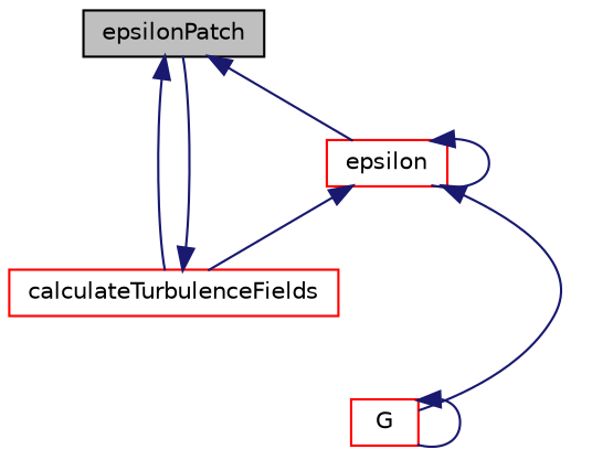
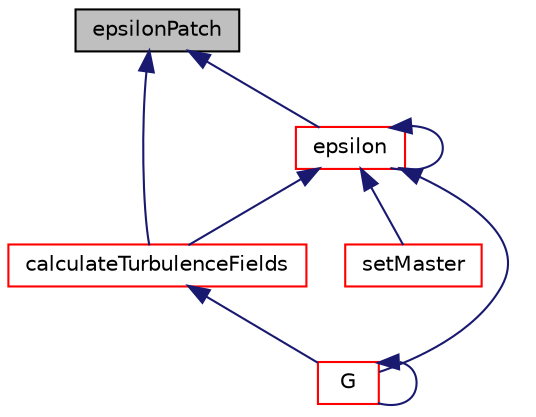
  digraph {
    rankdir=TB
    node [color=red fontname=Helvetica fontsize=10 shape=record]
    edge [color=midnightblue dir=back fontname=Helvetica fontsize=10 labelfontname=Helvetica labelfontsize=10 style=solid]
    n1 [color=black fillcolor=grey75 fontcolor=black height=0.2 label=epsilonPatch style=filled width=0.4]
    n2 [height=0.2 label=calculateTurbulenceFields width=0.4]
    n3 [height=0.2 label=epsilon width=0.4]
+   n4 [height=0.2 label=setMaster width=0.4]
    n5 [height=0.2 label=G width=0.4]
    n1 -> n2
    n1 -> n3
-   n2 -> n1
+   n2 -> n5
    n3 -> n2
    n3 -> n3
+   n3 -> n4
    n3 -> n5
    n5 -> n5
  }
